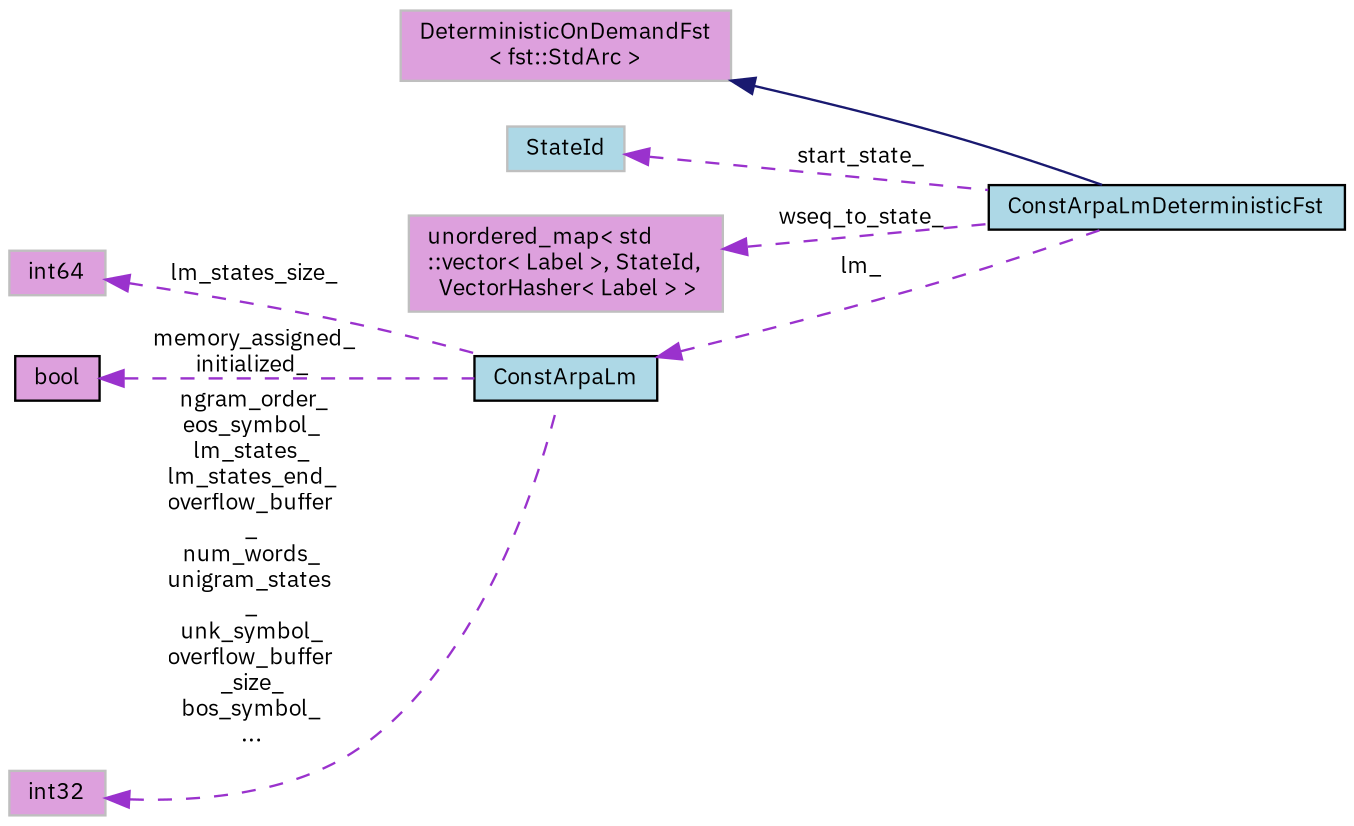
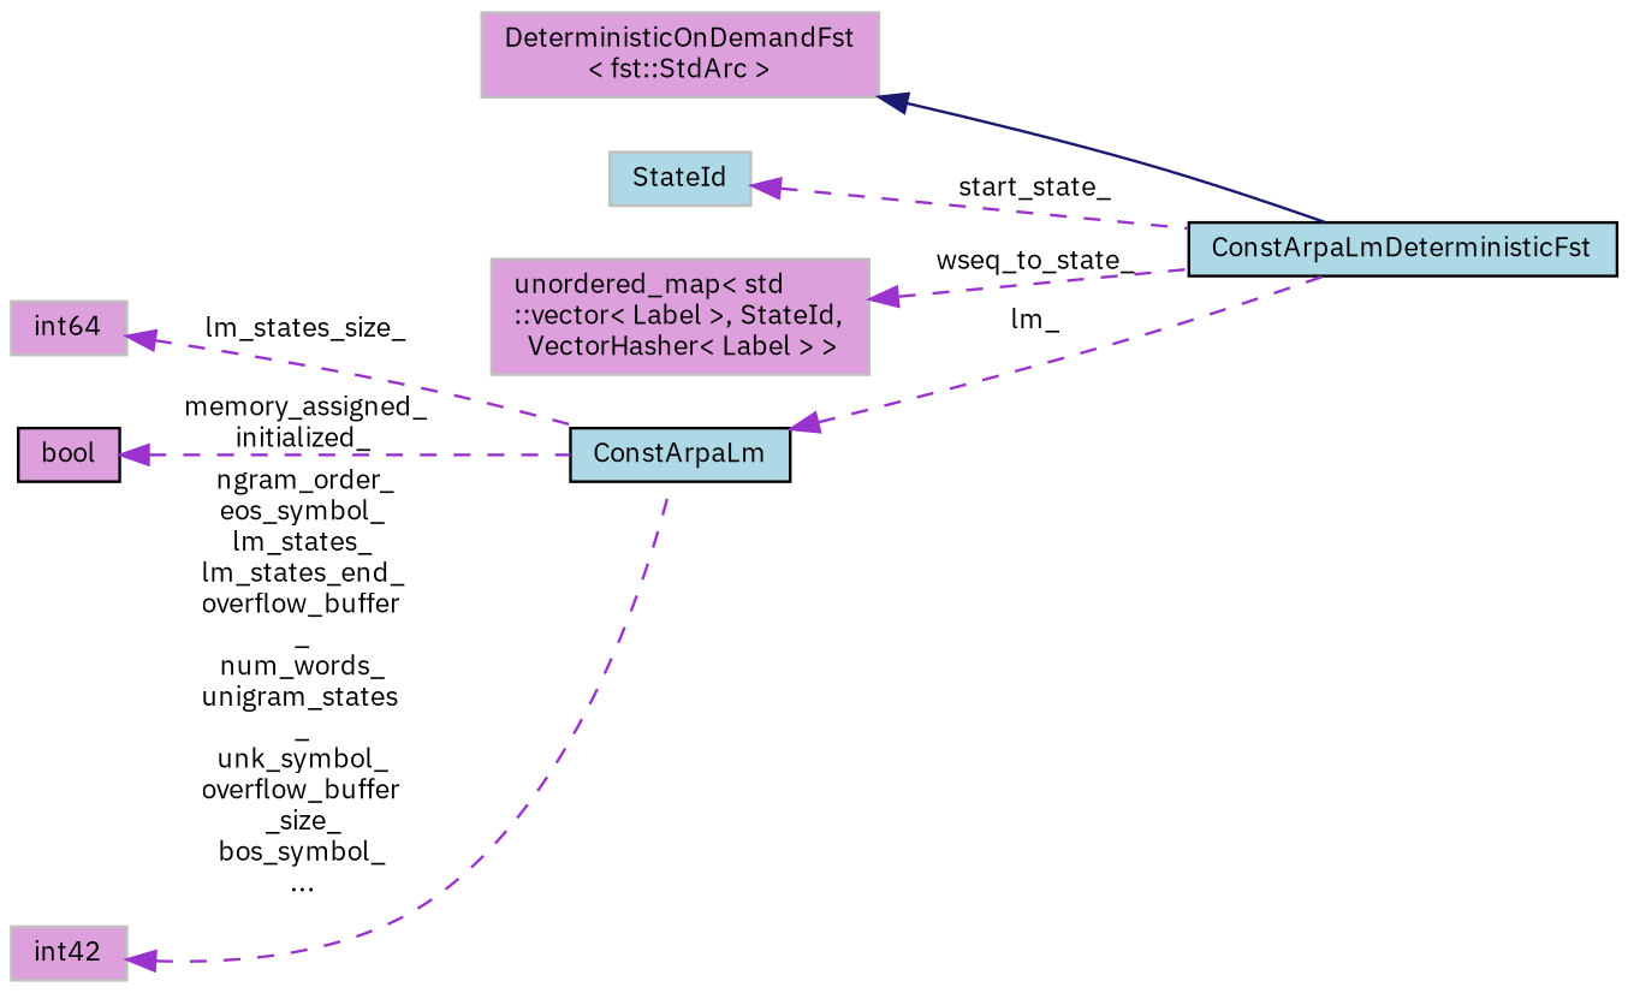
  digraph {
    fontname="IBM Plex Sans"
    rankdir=LR
    node [color=grey75 fillcolor=plum fontname="IBM Plex Sans" fontsize=10 shape=record style=filled]
    edge [color=darkorchid3 dir=back fontname="IBM Plex Sans" fontsize=10 labelfontname=Helvetica labelfontsize=10 style=dashed]
    n1 [color=black fillcolor=lightblue fontcolor=black height=0.2 label=ConstArpaLmDeterministicFst width=0.4]
    n2 [height=0.2 label="DeterministicOnDemandFst\l\< fst::StdArc \>" width=0.4]
    n3 [fillcolor=lightblue height=0.2 label=StateId width=0.4]
    n4 [height=0.2 label="unordered_map\< std\l::vector\< Label \>, StateId,\l VectorHasher\< Label \> \>" width=0.4]
    n5 [color=black fillcolor=lightblue height=0.2 label=ConstArpaLm width=0.4]
    n6 [height=0.2 label=int64 width=0.4]
    n7 [color=black height=0.2 label=bool width=0.4]
-   n8 [height=0.2 label=int32 width=0.4]
+   n8 [height=0.2 label=int42 width=0.4]
    n2 -> n1 [color=midnightblue style=solid]
    n3 -> n1 [label=" start_state_"]
    n4 -> n1 [label=" wseq_to_state_"]
    n5 -> n1 [label=" lm_"]
    n6 -> n5 [label=" lm_states_size_"]
    n7 -> n5 [label=" memory_assigned_\ninitialized_"]
    n8 -> n5 [label=" ngram_order_\neos_symbol_\nlm_states_\nlm_states_end_\noverflow_buffer\l_\nnum_words_\nunigram_states\l_\nunk_symbol_\noverflow_buffer\l_size_\nbos_symbol_\n..."]
  }
